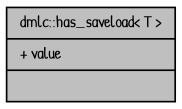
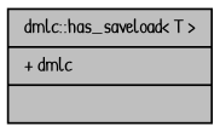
  digraph {
    fontname="Patrick Hand"
-   n1 [color=black fillcolor=grey75 fontcolor=black fontname="Patrick Hand" fontsize=10 height=0.2 label="{dmlc::has_saveload\< T \>\n|+ value\l|}" shape=record style=filled width=0.4]
+   n1 [color=black fillcolor=grey75 fontcolor=black fontname="Patrick Hand" fontsize=10 height=0.2 label="{dmlc::has_saveload\< T \>\n|+ dmlc\l|}" shape=record style=filled width=0.4]
  }
